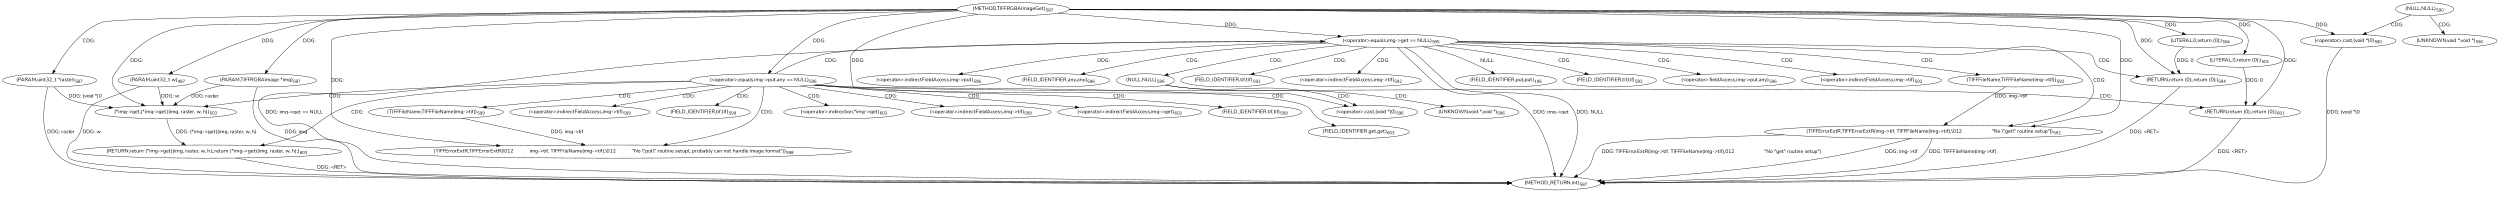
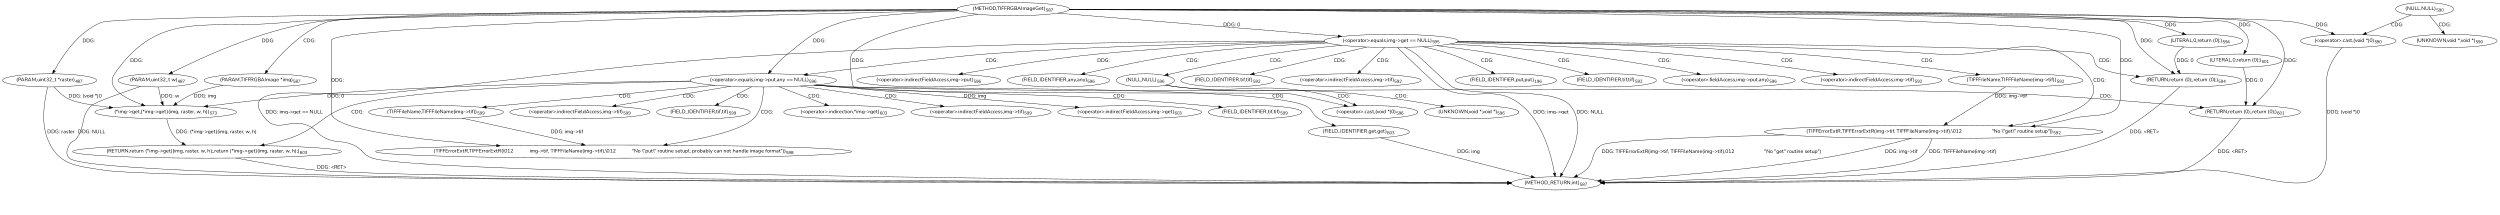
  digraph {
    fontname=Nunito
    node [fontname=Nunito]
    edge [fontname=Nunito]
    n1 [label=<(METHOD,TIFFRGBAImageGet)<SUB>587</SUB>>]
    n2 [label=<(PARAM,TIFFRGBAImage *img)<SUB>587</SUB>>]
-   n3 [label=<(PARAM,uint32_t *raster)<SUB>587</SUB>>]
+   n3 [label=<(PARAM,uint32_t *raster)<SUB>487</SUB>>]
    n4 [label=<(PARAM,uint32_t w)<SUB>487</SUB>>]
    n5 [label=<(&lt;operator&gt;.equals,img-&gt;get == NULL)<SUB>595</SUB>>]
    n6 [label=<(&lt;operator&gt;.equals,img-&gt;put.any == NULL)<SUB>596</SUB>>]
-   n7 [label=<(*img-&gt;get,(*img-&gt;get)(img, raster, w, h))<SUB>603</SUB>>]
+   n7 [label=<(*img-&gt;get,(*img-&gt;get)(img, raster, w, h))<SUB>673</SUB>>]
    n8 [label=<(TIFFErrorExtR,TIFFErrorExtR(img-&gt;tif, TIFFFileName(img-&gt;tif),\012                      &quot;No \&quot;get\&quot; routine setup&quot;))<SUB>592</SUB>>]
    n9 [label=<(RETURN,return (0);,return (0);)<SUB>594</SUB>>]
    n10 [label=<(TIFFErrorExtR,TIFFErrorExtR(\012            img-&gt;tif, TIFFFileName(img-&gt;tif),\012            &quot;No \&quot;put\&quot; routine setupl; probably can not handle image format&quot;))<SUB>598</SUB>>]
    n11 [label=<(RETURN,return (0);,return (0);)<SUB>601</SUB>>]
    n12 [label=<(LITERAL,0,return (0);)<SUB>594</SUB>>]
    n13 [label=<(LITERAL,0,return (0);)<SUB>601</SUB>>]
    n14 [label=<(&lt;operator&gt;.cast,(void *)0)<SUB>590</SUB>>]
    n15 [label=<(&lt;operator&gt;.cast,(void *)0)<SUB>596</SUB>>]
    n16 [label=<(METHOD_RETURN,int)<SUB>587</SUB>>]
    n17 [label=<(TIFFFileName,TIFFFileName(img-&gt;tif))<SUB>592</SUB>>]
    n18 [label=<(&lt;operator&gt;.fieldAccess,img-&gt;put.any)<SUB>596</SUB>>]
    n19 [label=<(NULL,NULL)<SUB>596</SUB>>]
    n20 [label=<(&lt;operator&gt;.indirectFieldAccess,img-&gt;tif)<SUB>592</SUB>>]
    n21 [label=<(&lt;operator&gt;.indirectFieldAccess,img-&gt;put)<SUB>596</SUB>>]
    n22 [label=<(FIELD_IDENTIFIER,any,any)<SUB>596</SUB>>]
    n23 [label=<(FIELD_IDENTIFIER,tif,tif)<SUB>592</SUB>>]
    n24 [label=<(&lt;operator&gt;.indirectFieldAccess,img-&gt;tif)<SUB>592</SUB>>]
    n25 [label=<(FIELD_IDENTIFIER,put,put)<SUB>196</SUB>>]
    n26 [label=<(FIELD_IDENTIFIER,tif,tif)<SUB>592</SUB>>]
    n27 [label=<(RETURN,return (*img-&gt;get)(img, raster, w, h);,return (*img-&gt;get)(img, raster, w, h);)<SUB>603</SUB>>]
    n28 [label=<(TIFFFileName,TIFFFileName(img-&gt;tif))<SUB>599</SUB>>]
    n29 [label=<(&lt;operator&gt;.indirection,*img-&gt;get)<SUB>603</SUB>>]
    n30 [label=<(&lt;operator&gt;.indirectFieldAccess,img-&gt;tif)<SUB>599</SUB>>]
    n31 [label=<(&lt;operator&gt;.indirectFieldAccess,img-&gt;get)<SUB>603</SUB>>]
    n32 [label=<(FIELD_IDENTIFIER,tif,tif)<SUB>599</SUB>>]
    n33 [label=<(&lt;operator&gt;.indirectFieldAccess,img-&gt;tif)<SUB>599</SUB>>]
    n34 [label=<(FIELD_IDENTIFIER,get,get)<SUB>603</SUB>>]
    n35 [label=<(FIELD_IDENTIFIER,tif,tif)<SUB>599</SUB>>]
    n36 [label=<(UNKNOWN,void *,void *)<SUB>596</SUB>>]
    n37 [label=<(NULL,NULL)<SUB>590</SUB>>]
    n38 [label=<(UNKNOWN,void *,void *)<SUB>590</SUB>>]
-   n1 -> n2 [label="DDG: "]
-   n1 -> n3 [label="CDG: "]
+   n1 -> n2 [label="CDG: "]
+   n1 -> n3 [label="DDG: "]
    n1 -> n4 [label="DDG: "]
-   n1 -> n5 [label="DDG: "]
+   n1 -> n5 [label="DDG: 0"]
    n1 -> n6 [label="DDG: "]
    n1 -> n7 [label="DDG: "]
    n1 -> n8 [label="DDG: "]
    n1 -> n9 [label="DDG: "]
    n1 -> n10 [label="DDG: "]
    n1 -> n11 [label="DDG: "]
    n1 -> n12 [label="DDG: "]
    n1 -> n13 [label="DDG: "]
    n1 -> n14 [label="DDG: "]
    n1 -> n15 [label="DDG: "]
-   n2 -> n7 [label="DDG: raster"]
-   n2 -> n16 [label="DDG: img"]
+   n2 -> n7 [label="DDG: img"]
+   n34 -> n16 [label="DDG: img"]
    n3 -> n7 [label="DDG: (void *)0"]
    n3 -> n16 [label="DDG: raster"]
    n4 -> n7 [label="DDG: w"]
-   n4 -> n16 [label="DDG: w"]
-   n6 -> n5 [label="CDG: "]
+   n4 -> n16 [label="DDG: NULL"]
+   n5 -> n6 [label="CDG: "]
    n5 -> n8 [label="CDG: "]
    n5 -> n9 [label="CDG: "]
    n5 -> n16 [label="DDG: img-&gt;get"]
    n5 -> n16 [label="DDG: NULL"]
    n5 -> n16 [label="DDG: img-&gt;get == NULL"]
    n5 -> n17 [label="CDG: "]
    n5 -> n18 [label="CDG: "]
    n5 -> n19 [label="CDG: "]
    n5 -> n20 [label="CDG: "]
    n5 -> n21 [label="DDG: "]
    n5 -> n22 [label="CDG: "]
    n5 -> n23 [label="CDG: "]
    n5 -> n24 [label="CDG: "]
-   n5 -> n25 [label="NULL: "]
+   n5 -> n25 [label="CDG: "]
    n5 -> n26 [label="CDG: "]
-   n6 -> n7 [label="CDG: "]
+   n6 -> n7 [label="DDG: 0"]
    n6 -> n10 [label="CDG: "]
    n6 -> n11 [label="CDG: "]
    n6 -> n27 [label="CDG: "]
    n6 -> n28 [label="CDG: "]
    n6 -> n29 [label="CDG: "]
    n6 -> n30 [label="CDG: "]
-   n6 -> n31 [label="CDG: "]
+   n6 -> n31 [label="DDG: img"]
    n6 -> n32 [label="CDG: "]
    n6 -> n33 [label="CDG: "]
    n6 -> n34 [label="CDG: "]
    n6 -> n35 [label="CDG: "]
    n7 -> n27 [label="DDG: (*img-&gt;get)(img, raster, w, h)"]
    n8 -> n16 [label="DDG: img-&gt;tif"]
    n8 -> n16 [label="DDG: TIFFFileName(img-&gt;tif)"]
    n8 -> n16 [label="DDG: TIFFErrorExtR(img-&gt;tif, TIFFFileName(img-&gt;tif),\012                      &quot;No \&quot;get\&quot; routine setup&quot;)"]
    n9 -> n16 [label="DDG: &lt;RET&gt;"]
    n11 -> n16 [label="DDG: &lt;RET&gt;"]
    n12 -> n9 [label="DDG: 0"]
    n13 -> n11 [label="DDG: 0"]
    n14 -> n16 [label="DDG: (void *)0"]
    n17 -> n8 [label="DDG: img-&gt;tif"]
    n19 -> n15 [label="CDG: "]
    n19 -> n36 [label="CDG: "]
    n27 -> n16 [label="DDG: &lt;RET&gt;"]
    n28 -> n10 [label="DDG: img-&gt;tif"]
    n37 -> n14 [label="CDG: "]
    n37 -> n38 [label="CDG: "]
  }
